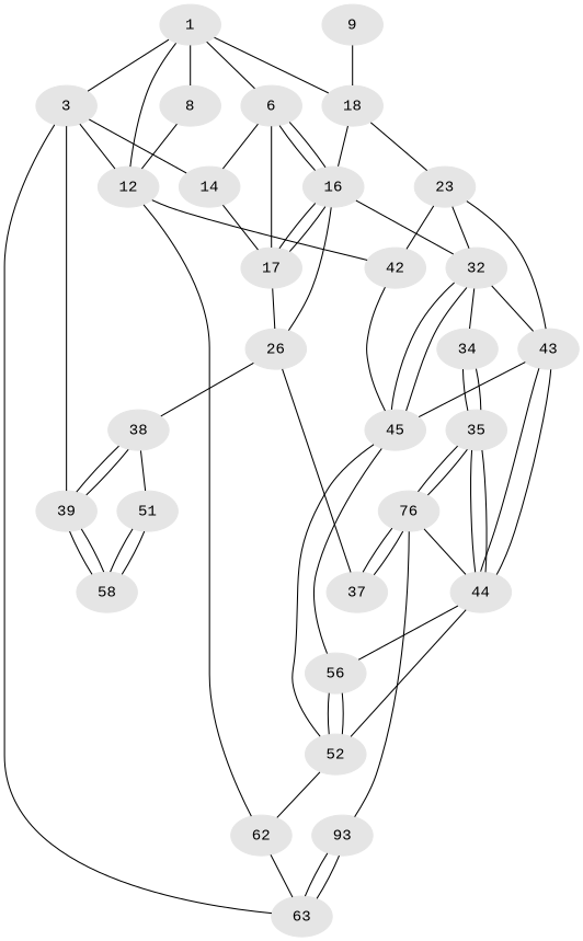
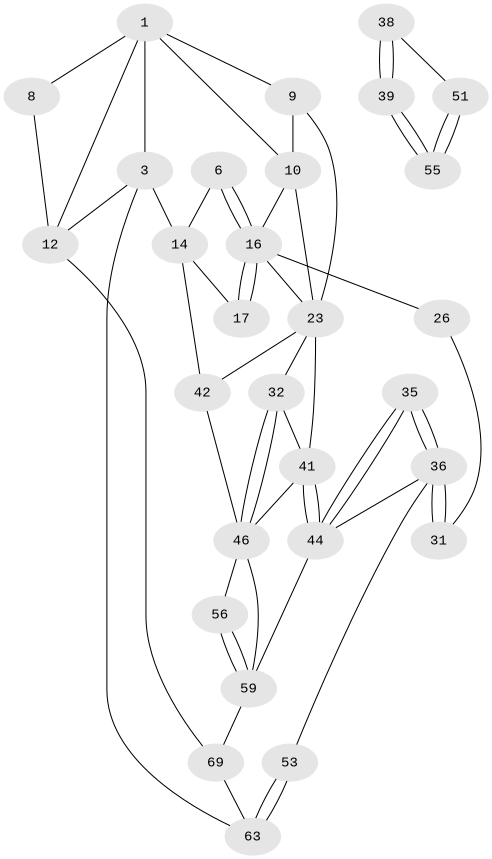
  graph {
    fontname="Liberation Mono"
    node [color=gray90 fontname="Liberation Mono" style=filled]
    edge [fontname="Liberation Mono"]
    1 [super="+2+5"]
    3 [super="+4+40"]
    6 [super="+7"]
    8 [super="+11"]
-   10 [super="+18" label=18]
+   10 [super="+18"]
    12 [super="+41"]
    14 [super="+15+21"]
    39
    63
    16 [super="+19"]
    17 [super="+20"]
    23 [super="+31+24"]
    42
-   62
-   55 [label=58]
+   62 [label=69]
+   55
    26 [super="+29"]
    9 [super="+22"]
    32 [super="+33"]
-   43 [super="+47"]
-   45 [super="+46+48"]
-   37
+   43 [super="+47" label=41]
+   45 [super="+46+48" label=46]
+   37 [label=31]
    38
-   34
    35
    51
    44 [super="+49"]
    56
-   59 [super="+60" label=52]
-   36 [super="+52" label=76]
-   53 [label=93]
+   59 [super="+60"]
+   36 [super="+52"]
+   53
    1 -- 3
-   1 -- 6
+   1 -- 9
    1 -- 8
    1 -- 10
    1 -- 12
    3 -- 12
    3 -- 14
-   3 -- 39
    3 -- 63
    6 -- 14
    6 -- 16
    6 -- 16
-   6 -- 17
    8 -- 12
    10 -- 16
    10 -- 23
-   12 -- 42
+   14 -- 42
    12 -- 62
    14 -- 17
    39 -- 55
    39 -- 55
    16 -- 17
    16 -- 17
-   16 -- 32
+   16 -- 23
    16 -- 26
-   17 -- 26
    23 -- 42
    23 -- 32
    23 -- 43
    42 -- 45
    62 -- 63
    26 -- 37
-   26 -- 38
    9 -- 10
+   9 -- 23
    32 -- 43
    32 -- 45
    32 -- 45
-   32 -- 34
    43 -- 45
    43 -- 44 [weight=2]
    43 -- 44
    45 -- 56
    45 -- 59
    38 -- 39
    38 -- 39
    38 -- 51
-   34 -- 35
-   34 -- 35
    35 -- 44
    35 -- 44
    35 -- 36
    35 -- 36
    51 -- 55
    51 -- 55
-   44 -- 56
    44 -- 59 [weight=2]
    56 -- 59
    56 -- 59
    59 -- 62
    36 -- 37
    36 -- 37
    36 -- 44
    36 -- 53
    53 -- 63
    53 -- 63
  }
